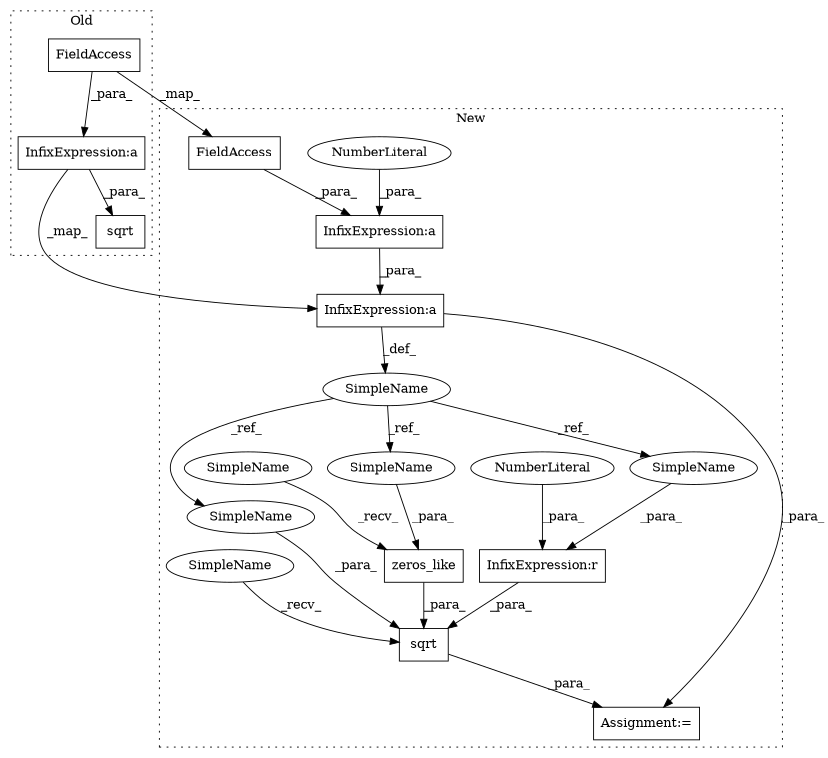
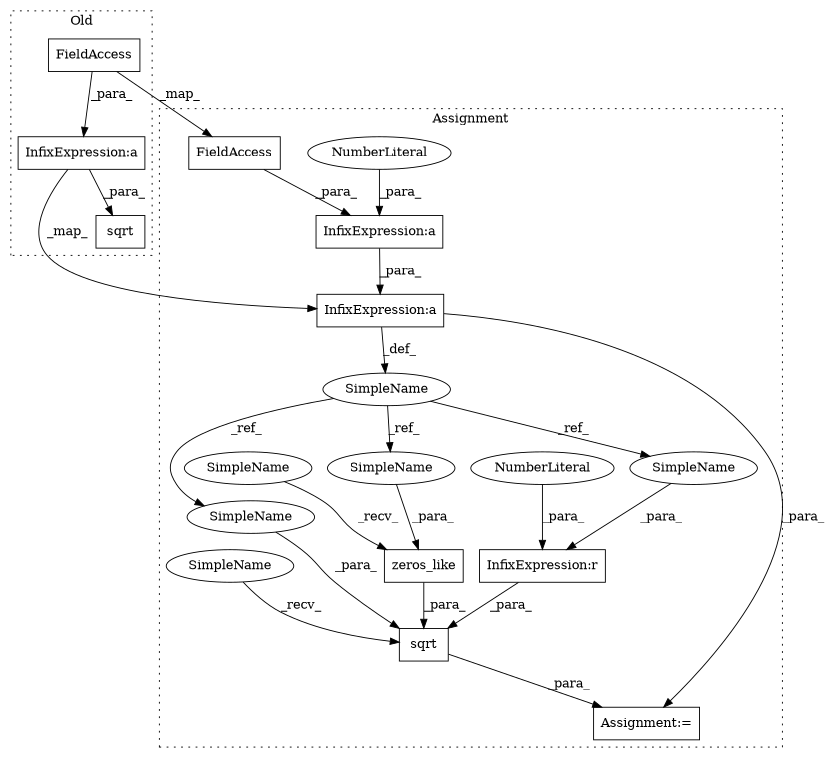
  digraph {
    node [a=42 l=8 shape=box]
    n1 [a=32 l="11,1" label=zeros_like s="20652,20671"]
    n2 [label=SimpleName s=20502 shape=ellipse]
    n3 [a=27 l=4 label="InfixExpression:r" s=20682]
    n4 [a=34 l=3 label=NumberLiteral s=20686 shape=ellipse]
    n5 [a=32 l="5,1" label=sqrt s="20632,20690"]
    n6 [a=27 l=3 label="InfixExpression:a" s=20583]
    n7 [a=27 l=3 label="InfixExpression:a" s=20605]
    n8 [a=34 l=1 label=NumberLiteral s=20608 shape=ellipse]
    n9 [a=7 l=1 label="Assignment:=" s=20625]
    n10 [a=22 l=18 label=FieldAccess s=20587]
    n11 [label=SimpleName s=20674 shape=ellipse]
    n12 [label=SimpleName s=20637 shape=ellipse]
    n13 [label=SimpleName s=20663 shape=ellipse]
    n14 [l=5 label=SimpleName s=20626 shape=ellipse]
    n15 [l=5 label=SimpleName s=20646 shape=ellipse]
    n16 [a=32 l="5,1" label=sqrt s="20281,20378"]
    n17 [a=27 l=3 label="InfixExpression:a" s=20357]
    n18 [a=22 l=18 label=FieldAccess s=20360]
    subgraph cluster_1 {
-     label=New
+     label=Assignment
      style=dotted
      n1
      n2
      n3
      n4
      n5
      n6
      n7
      n8
      n9
      n10
      n11
      n12
      n13
      n14
      n15
    }
    subgraph cluster_2 {
      label=Old
      style=dotted
      n16
      n17
      n18
    }
    n1 -> n5 [label=_para_]
    n2 -> n11 [label=_ref_]
    n2 -> n12 [label=_ref_]
    n2 -> n13 [label=_ref_]
    n3 -> n5 [label=_para_]
    n4 -> n3 [label=_para_]
    n5 -> n9 [label=_para_]
    n6 -> n2 [label=_def_]
    n6 -> n9 [label=_para_]
    n7 -> n6 [label=_para_]
    n8 -> n7 [label=_para_]
    n10 -> n7 [label=_para_]
    n11 -> n3 [label=_para_]
    n12 -> n5 [label=_para_]
    n13 -> n1 [label=_para_]
    n14 -> n5 [label=_recv_]
    n15 -> n1 [label=_recv_]
    n17 -> n6 [label=_map_]
    n17 -> n16 [label=_para_]
    n18 -> n10 [label=_map_]
    n18 -> n17 [label=_para_]
  }
